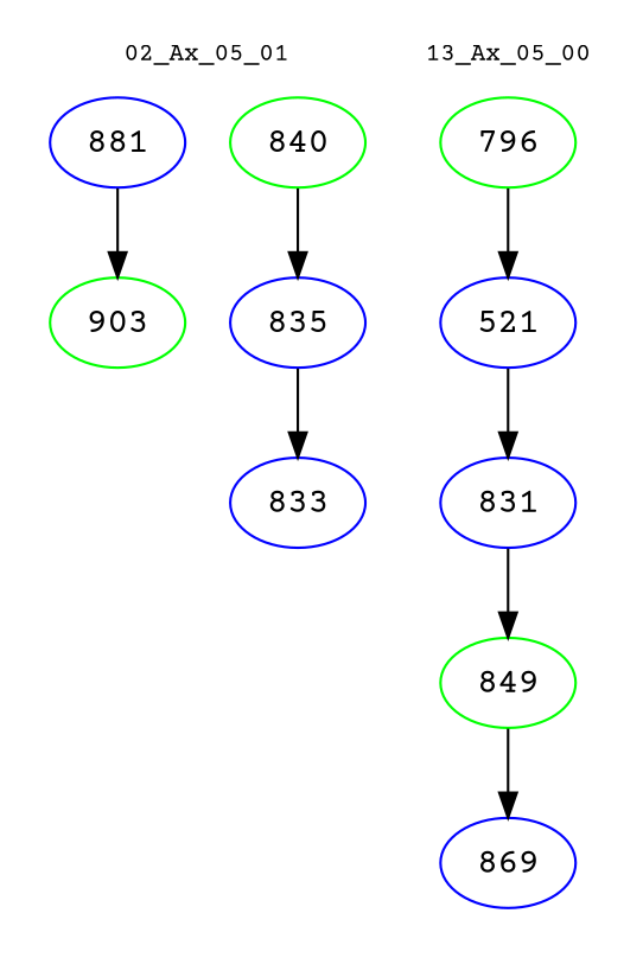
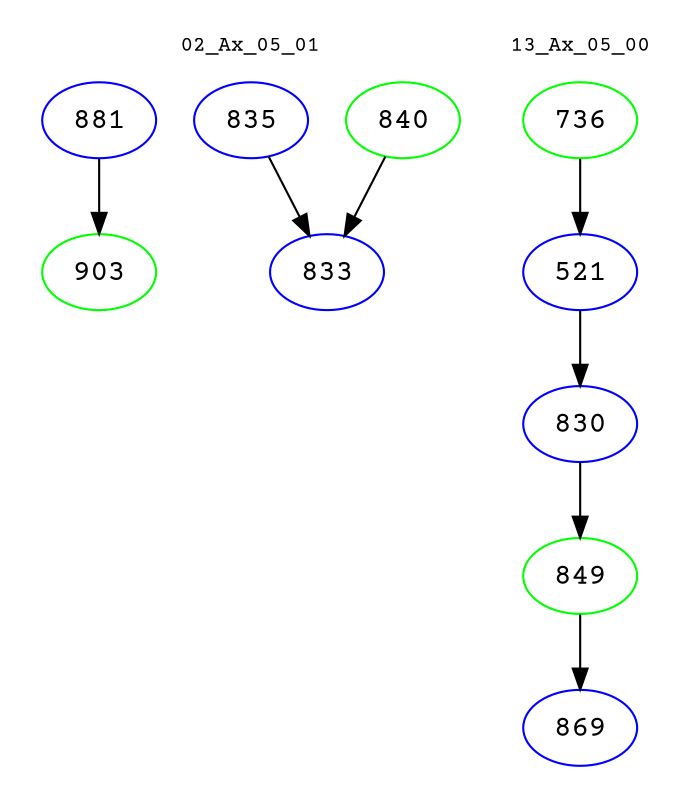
  digraph {
    fontname="Courier Prime"
    node [color=blue fontname="Courier Prime"]
    edge [color=black fontname="Courier Prime"]
    n1 [color=green label=840]
    n2 [label=835]
    n3 [label=833]
    n4 [label=881]
    n5 [color=green label=903]
-   n6 [color=green label=796]
+   n6 [color=green label=736]
    n7 [label=521]
-   n8 [label=831]
+   n8 [label=830]
    n9 [color=green label=849]
    n10 [label=869]
    subgraph cluster_1 {
      color=white
      fontsize=10
      label="02_Ax_05_01"
      n1
      n2
      n3
      n4
      n5
    }
    subgraph cluster_2 {
      color=white
      fontsize=10
      label="13_Ax_05_00"
      n6
      n7
      n8
      n9
      n10
    }
-   n1 -> n2
+   n1 -> n3
    n2 -> n3
    n4 -> n5
    n6 -> n7
    n7 -> n8
    n8 -> n9
    n9 -> n10
  }
